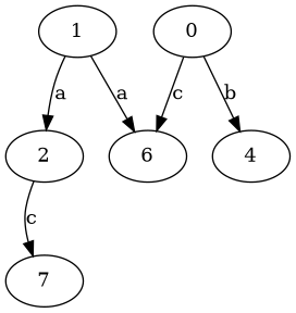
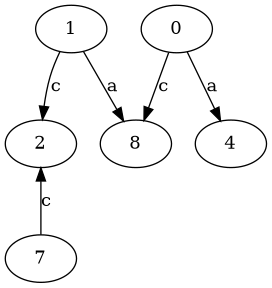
  strict digraph {
    1
    2
-   6
+   6 [label=8]
    7
    0
    4
-   1 -> 2 [label=a]
+   1 -> 2 [label=c]
    1 -> 6 [label=a]
-   2 -> 7 [label=c]
+   7 -> 2 [label=c]
    0 -> 6 [label=c]
-   0 -> 4 [label=b]
+   0 -> 4 [label=a]
  }
